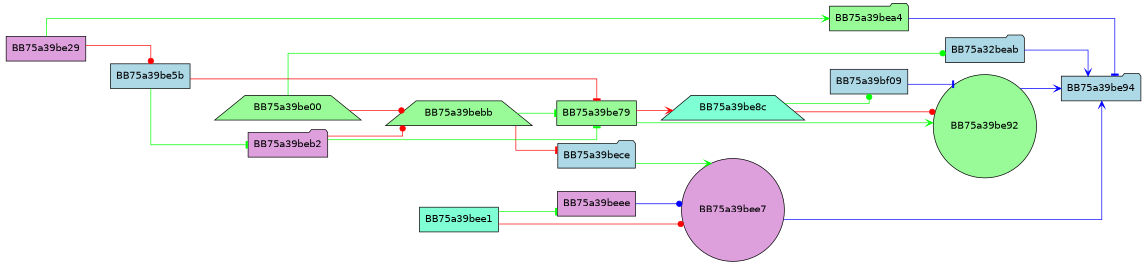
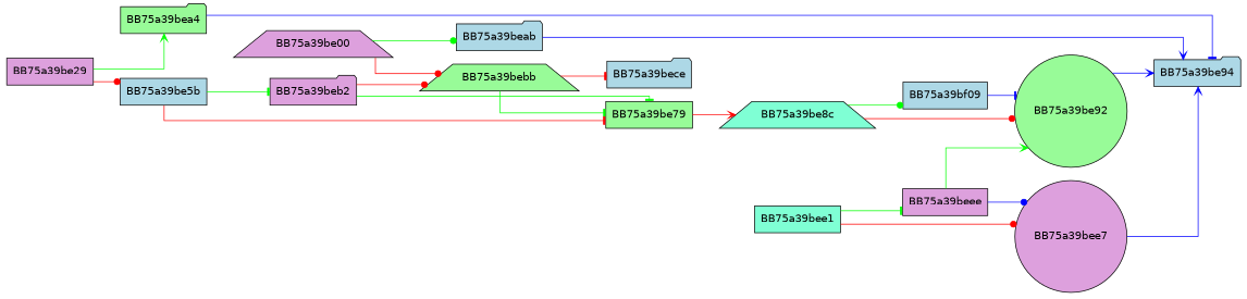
  digraph {
    fontname="DejaVu Sans"
    rankdir=LR
    splines=ortho
    node [fillcolor=plum fontname="DejaVu Sans" shape=box style=filled]
    edge [arrowhead=dot color=green fontname="DejaVu Sans"]
-   BB75a39be00 [fillcolor=palegreen shape=trapezium]
-   BB75a39beab [fillcolor=lightblue shape=folder label=BB75a32beab]
+   BB75a39be00 [shape=trapezium]
+   BB75a39beab [fillcolor=lightblue shape=folder]
    BB75a39bebb [fillcolor=palegreen shape=trapezium]
    BB75a39be94 [fillcolor=lightblue shape=folder]
    BB75a39be29
    BB75a39bea4 [fillcolor=palegreen shape=folder]
    BB75a39be5b [fillcolor=lightblue]
    BB75a39beb2 [shape=folder]
    BB75a39be79 [fillcolor=palegreen]
    BB75a39be92 [fillcolor=palegreen shape=circle]
    BB75a39be8c [fillcolor=aquamarine shape=trapezium]
    BB75a39bece [fillcolor=lightblue shape=folder]
    BB75a39bf09 [fillcolor=lightblue]
    BB75a39bee7 [shape=circle]
    BB75a39bee1 [fillcolor=aquamarine]
    BB75a39beee
    BB75a39be00 -> BB75a39beab
    BB75a39be00 -> BB75a39bebb [color=red]
    BB75a39beab -> BB75a39be94 [arrowhead=vee color=blue]
    BB75a39bebb -> BB75a39be79 [arrowhead=tee]
    BB75a39bebb -> BB75a39bece [arrowhead=tee color=red]
    BB75a39be29 -> BB75a39bea4 [arrowhead=vee]
    BB75a39be29 -> BB75a39be5b [color=red]
    BB75a39bea4 -> BB75a39be94 [arrowhead=tee color=blue]
    BB75a39be5b -> BB75a39beb2 [arrowhead=tee]
    BB75a39be5b -> BB75a39be79 [arrowhead=tee color=red]
    BB75a39beb2 -> BB75a39bebb [color=red]
    BB75a39beb2 -> BB75a39be79 [arrowhead=tee]
-   BB75a39be79 -> BB75a39be92 [arrowhead=vee]
+   BB75a39beee -> BB75a39be92 [arrowhead=vee]
    BB75a39be79 -> BB75a39be8c [arrowhead=vee color=red]
    BB75a39be92 -> BB75a39be94 [arrowhead=vee color=blue]
    BB75a39be8c -> BB75a39be92 [color=red]
    BB75a39be8c -> BB75a39bf09
-   BB75a39bece -> BB75a39bee7 [arrowhead=vee]
    BB75a39bf09 -> BB75a39be92 [arrowhead=tee color=blue]
    BB75a39bee7 -> BB75a39be94 [arrowhead=vee color=blue]
    BB75a39bee1 -> BB75a39bee7 [color=red]
    BB75a39bee1 -> BB75a39beee [arrowhead=tee]
    BB75a39beee -> BB75a39bee7 [color=blue]
  }
